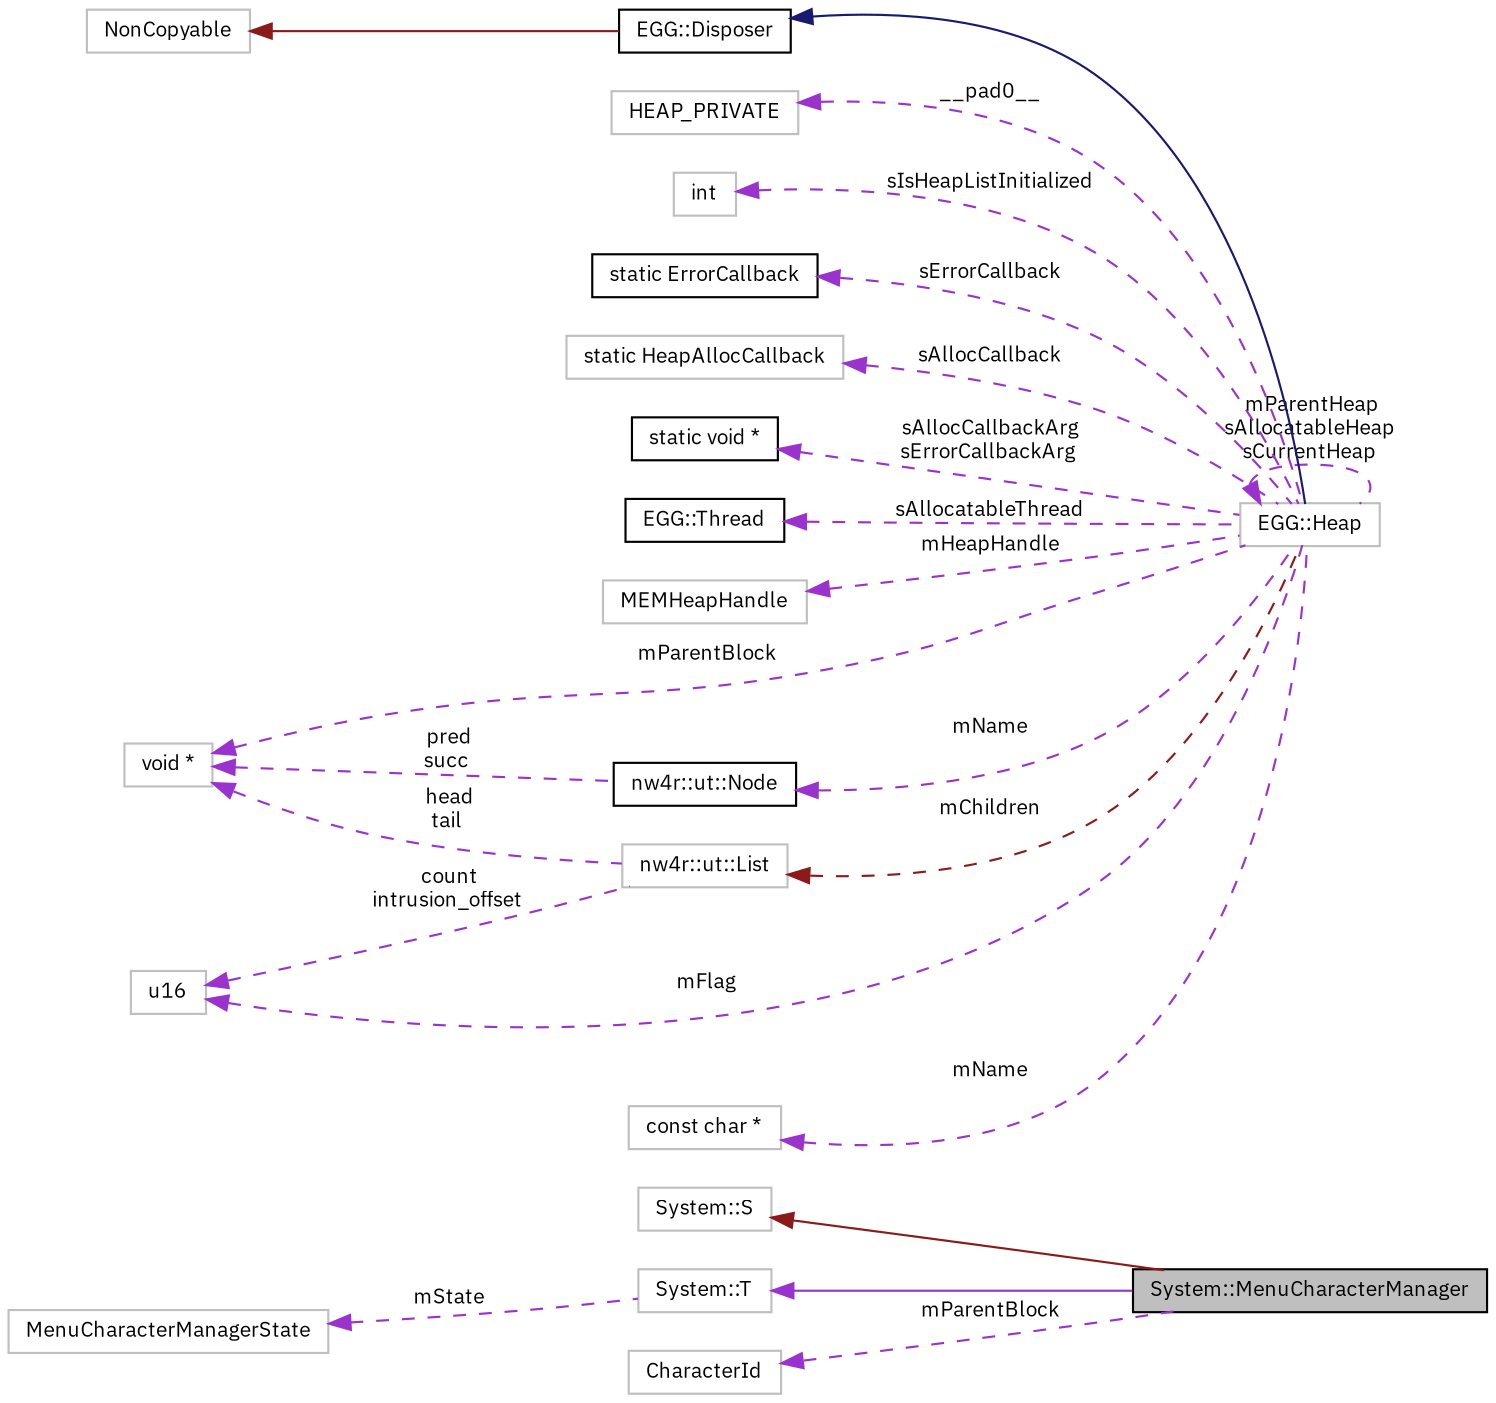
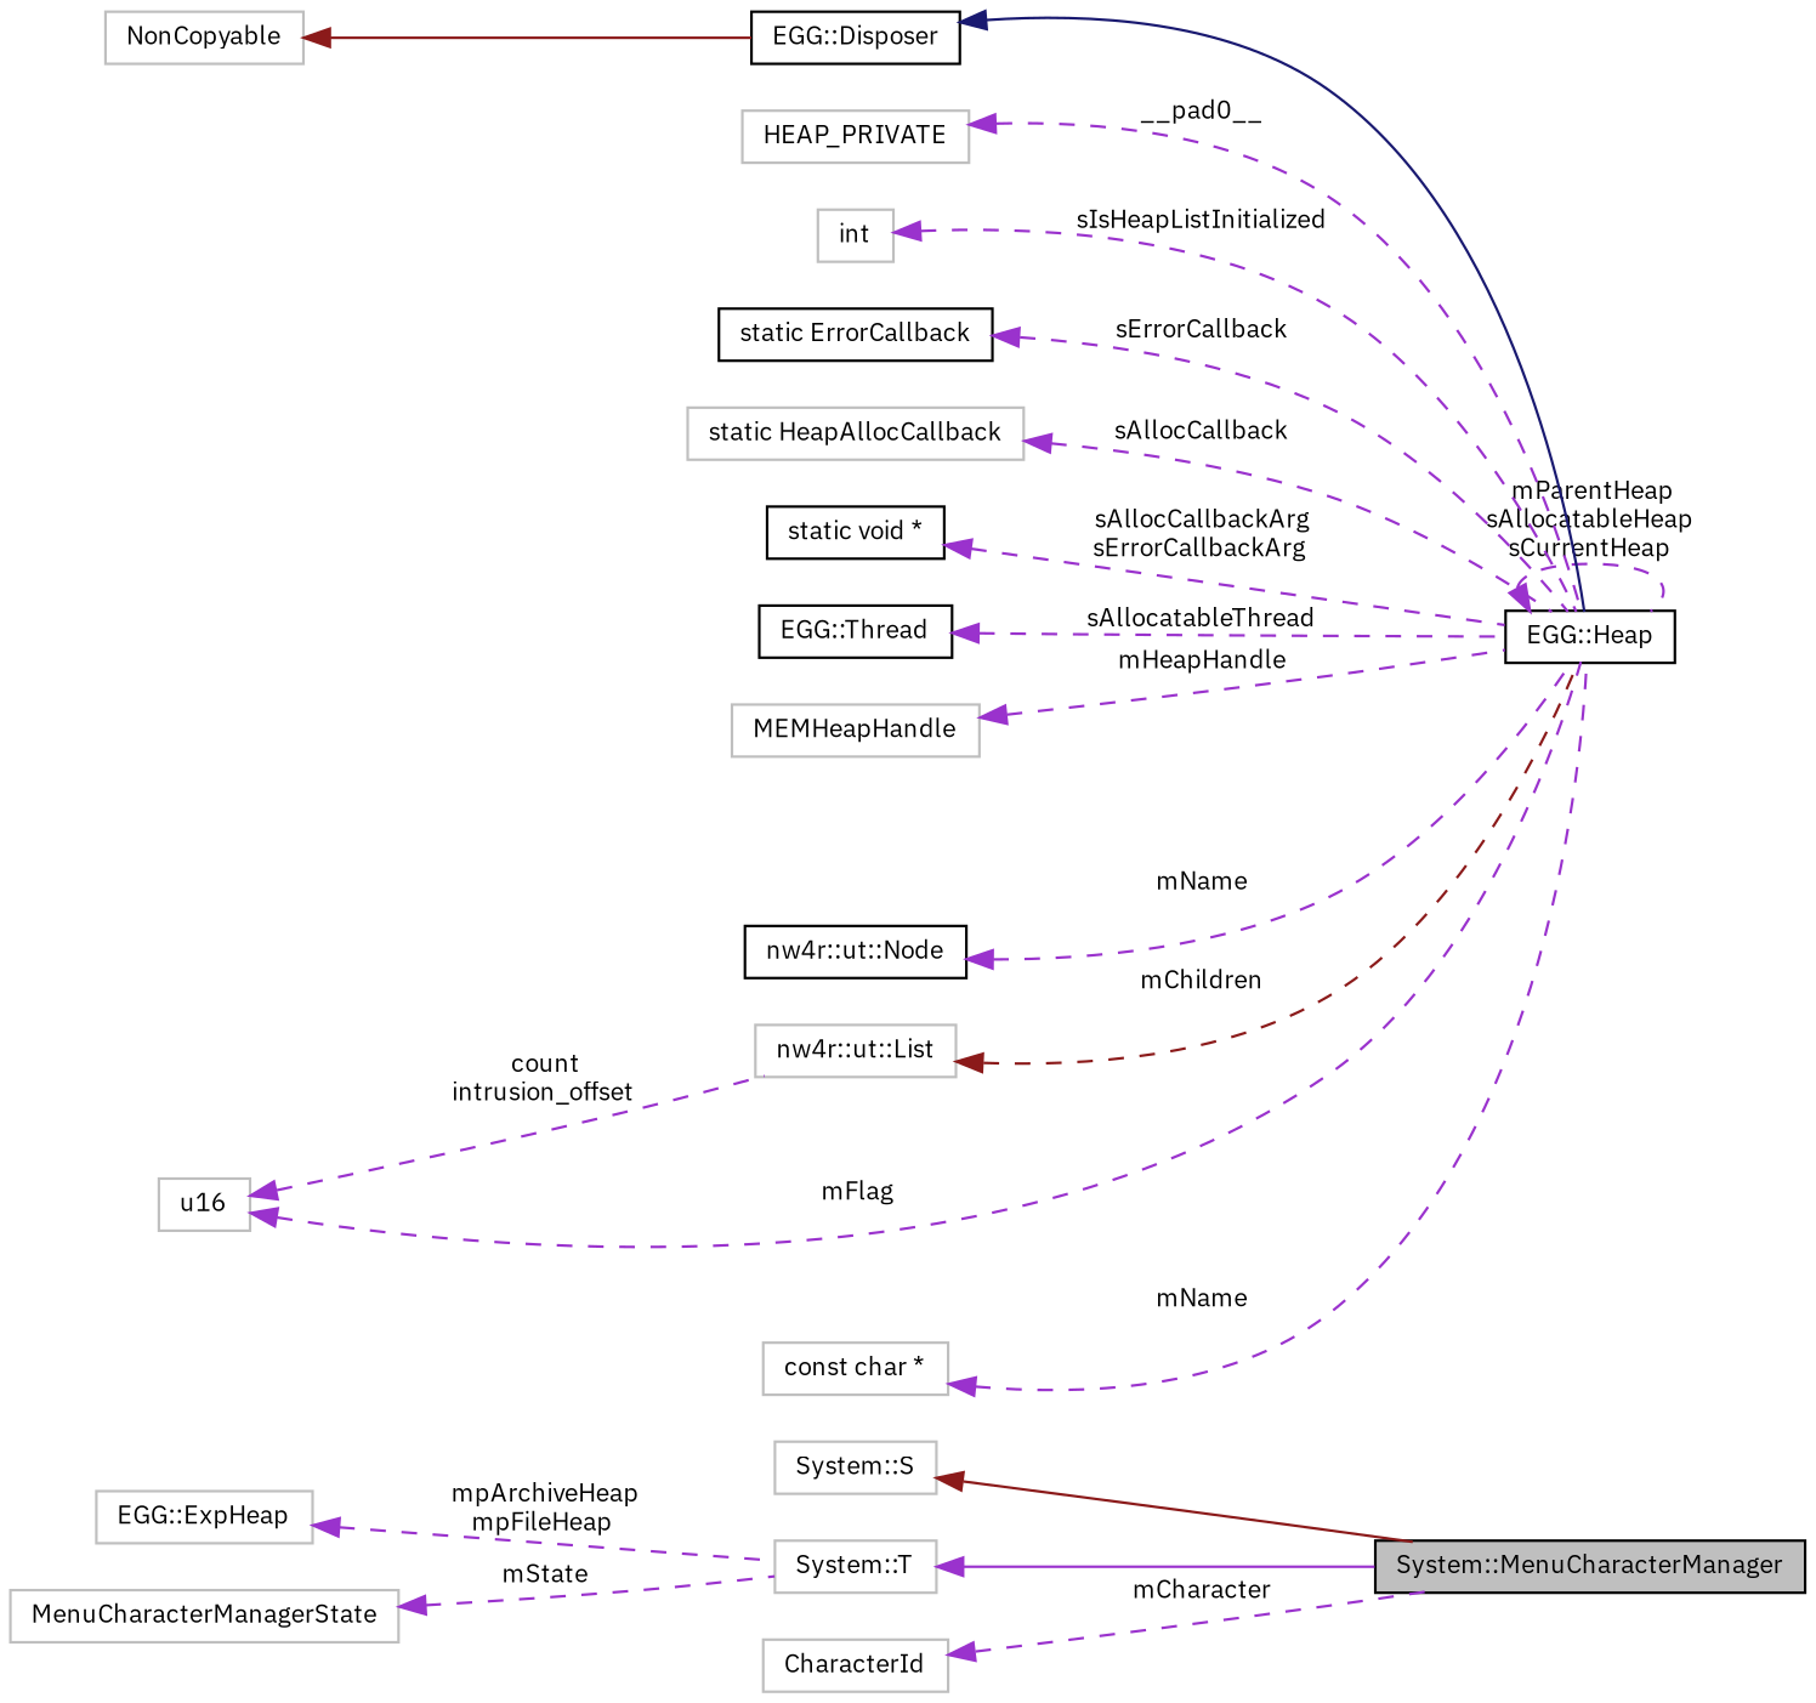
  digraph {
    fontname="IBM Plex Sans"
    rankdir=LR
    node [color=grey75 fillcolor=white fontname="IBM Plex Sans" fontsize=10 shape=record style=filled]
    edge [color=darkorchid3 dir=back fontname="IBM Plex Sans" fontsize=10 labelfontname=FreeMono labelfontsize=10 style=dashed]
    n1 [color=black fillcolor=grey75 fontcolor=black height=0.2 label="System::MenuCharacterManager" width=0.4]
    n2 [height=0.2 label="System::S" width=0.4]
    n3 [height=0.2 label="System::T" width=0.4]
-   n5 [height=0.2 label="EGG::Heap" width=0.4]
+   n4 [height=0.2 label="EGG::ExpHeap" width=0.4]
+   n5 [color=black height=0.2 label="EGG::Heap" width=0.4]
    n6 [color=black height=0.2 label="EGG::Disposer" width=0.4]
    n7 [height=0.2 label=NonCopyable width=0.4]
    n8 [height=0.2 label=HEAP_PRIVATE width=0.4]
    n9 [height=0.2 label=int width=0.4]
    n10 [color=black height=0.2 label="static ErrorCallback" width=0.4]
    n11 [height=0.2 label="static HeapAllocCallback" width=0.4]
    n12 [color=black height=0.2 label="static void *" width=0.4]
    n13 [color=black height=0.2 label="EGG::Thread" width=0.4]
    n14 [height=0.2 label=MEMHeapHandle width=0.4]
-   n15 [height=0.2 label="void *" width=0.4]
    n16 [color=black height=0.2 label="nw4r::ut::Node" width=0.4]
    n17 [height=0.2 label="nw4r::ut::List" width=0.4]
    n18 [height=0.2 label=u16 width=0.4]
    n19 [height=0.2 label="const char *" width=0.4]
    n20 [height=0.2 label=MenuCharacterManagerState width=0.4]
    n21 [height=0.2 label=CharacterId width=0.4]
    n2 -> n1 [color=firebrick4 style=solid]
    n3 -> n1 [style=solid]
+   n4 -> n3 [label=" mpArchiveHeap\nmpFileHeap"]
    n5 -> n5 [label=" mParentHeap\nsAllocatableHeap\nsCurrentHeap"]
    n6 -> n5 [color=midnightblue style=solid]
    n7 -> n6 [color=firebrick4 style=solid]
    n8 -> n5 [label=" __pad0__"]
    n9 -> n5 [label=" sIsHeapListInitialized"]
    n10 -> n5 [label=" sErrorCallback"]
    n11 -> n5 [label=" sAllocCallback"]
    n12 -> n5 [label=" sAllocCallbackArg\nsErrorCallbackArg"]
    n13 -> n5 [label=" sAllocatableThread"]
    n14 -> n5 [label=" mHeapHandle"]
-   n15 -> n5 [label=" mParentBlock"]
-   n15 -> n16 [label=" pred\nsucc"]
-   n15 -> n17 [label=" head\ntail"]
    n16 -> n5 [label=" mName"]
    n17 -> n5 [color=firebrick4 label=" mChildren"]
    n18 -> n5 [label=" mFlag"]
    n18 -> n17 [label=" count\nintrusion_offset"]
    n19 -> n5 [label=" mName"]
    n20 -> n3 [label=" mState"]
-   n21 -> n1 [label=" mParentBlock"]
+   n21 -> n1 [label=" mCharacter"]
  }
